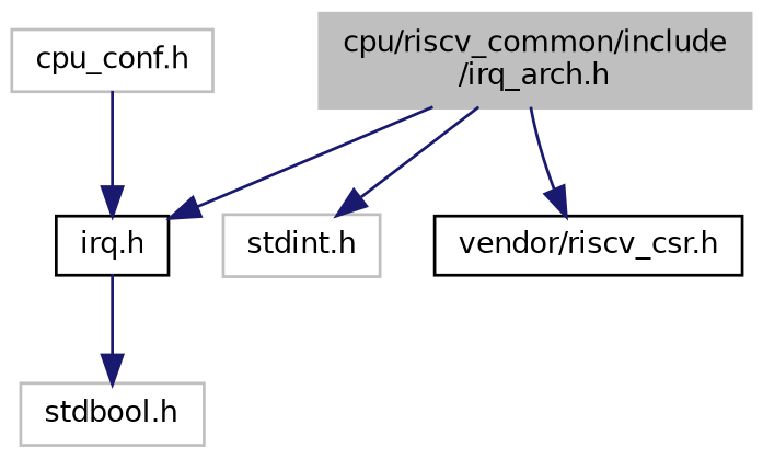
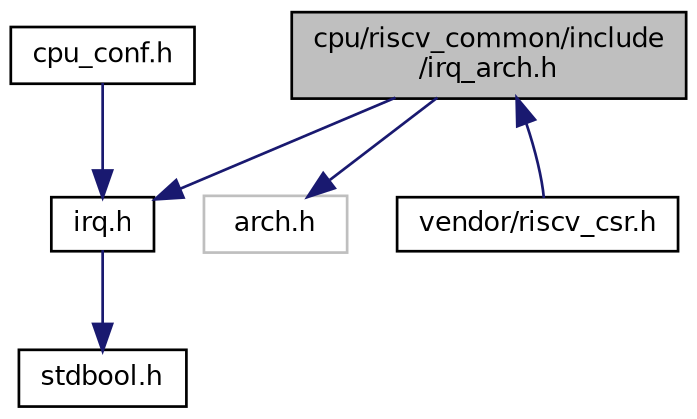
  digraph {
    node [color=black fillcolor=white fontname=Helvetica fontsize=10 shape=record style=filled]
    edge [color=midnightblue fontname=Helvetica fontsize=10 labelfontname=Helvetica labelfontsize=10 style=solid]
-   n1 [color=grey75 fillcolor=grey75 fontcolor=black height=0.2 label="cpu/riscv_common/include\l/irq_arch.h" width=0.4]
-   n2 [color=grey75 height=0.2 label="stdint.h" width=0.4]
+   n1 [fillcolor=grey75 fontcolor=black height=0.2 label="cpu/riscv_common/include\l/irq_arch.h" width=0.4]
+   n2 [color=grey75 height=0.2 label="arch.h" width=0.4]
    n3 [height=0.2 label="irq.h" width=0.4]
    n4 [height=0.2 label="vendor/riscv_csr.h" width=0.4]
-   n5 [color=grey75 height=0.2 label="stdbool.h" width=0.4]
-   n6 [color=grey75 height=0.2 label="cpu_conf.h" width=0.4]
+   n5 [height=0.2 label="stdbool.h" width=0.4]
+   n6 [height=0.2 label="cpu_conf.h" width=0.4]
    n1 -> n2
    n1 -> n3
-   n1 -> n4
+   n4 -> n1
    n3 -> n5
    n6 -> n3
  }
